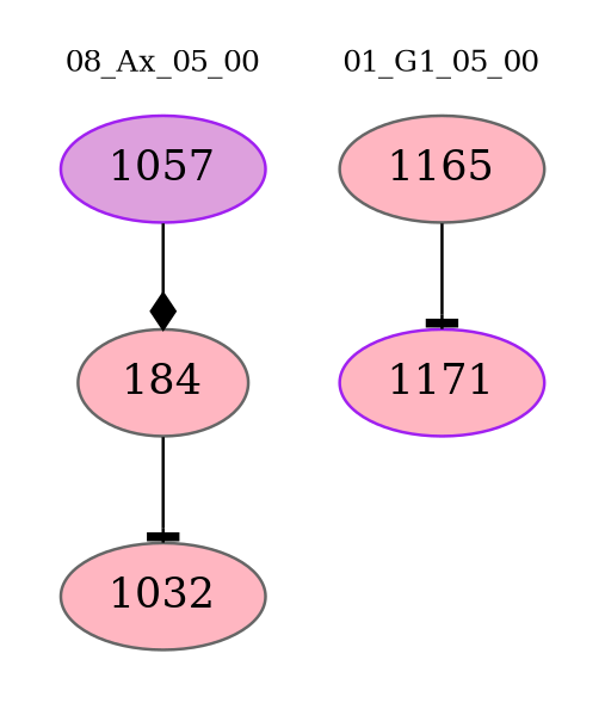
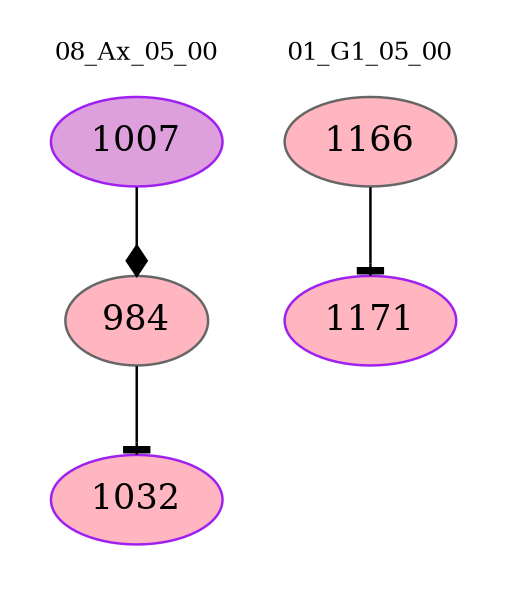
  digraph {
    node [color=purple fillcolor=lightpink style=filled]
    edge [arrowhead=tee color=black]
-   n1 [fillcolor=plum label=1057]
-   n2 [color=gray40 label=184]
-   n3 [color=gray40 label=1032]
-   n4 [color=gray40 label=1165]
+   n1 [fillcolor=plum label=1007]
+   n2 [color=gray40 label=984]
+   n3 [label=1032]
+   n4 [color=gray40 label=1166]
    n5 [label=1171]
    subgraph cluster_1 {
      color=white
      fontsize=10
      label="08_Ax_05_00"
      n1
      n2
      n3
    }
    subgraph cluster_2 {
      color=white
      fontsize=10
      label="01_G1_05_00"
      n4
      n5
    }
    n1 -> n2 [arrowhead=diamond]
    n2 -> n3
    n4 -> n5
  }
